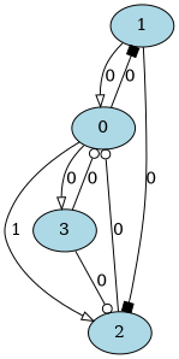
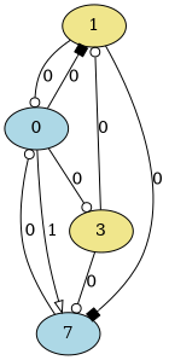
  digraph {
    node [fillcolor=khaki style=filled]
    edge [arrowhead=onormal]
-   1 [fillcolor=lightblue]
+   1
    0 [fillcolor=lightblue]
-   2 [fillcolor=lightblue]
-   3 [fillcolor=lightblue]
-   1 -> 0 [label=0]
+   2 [fillcolor=lightblue label=7]
+   3
+   1 -> 0 [arrowhead=odot label=0]
    1 -> 2 [arrowhead=box label=0]
    0 -> 1 [arrowhead=box label=0]
    0 -> 2 [label=1]
-   0 -> 3 [label=0]
+   0 -> 3 [arrowhead=odot label=0]
    2 -> 0 [arrowhead=odot label=0]
-   3 -> 0 [arrowhead=odot label=0]
+   3 -> 1 [arrowhead=odot label=0]
    3 -> 2 [arrowhead=odot label=0]
  }
